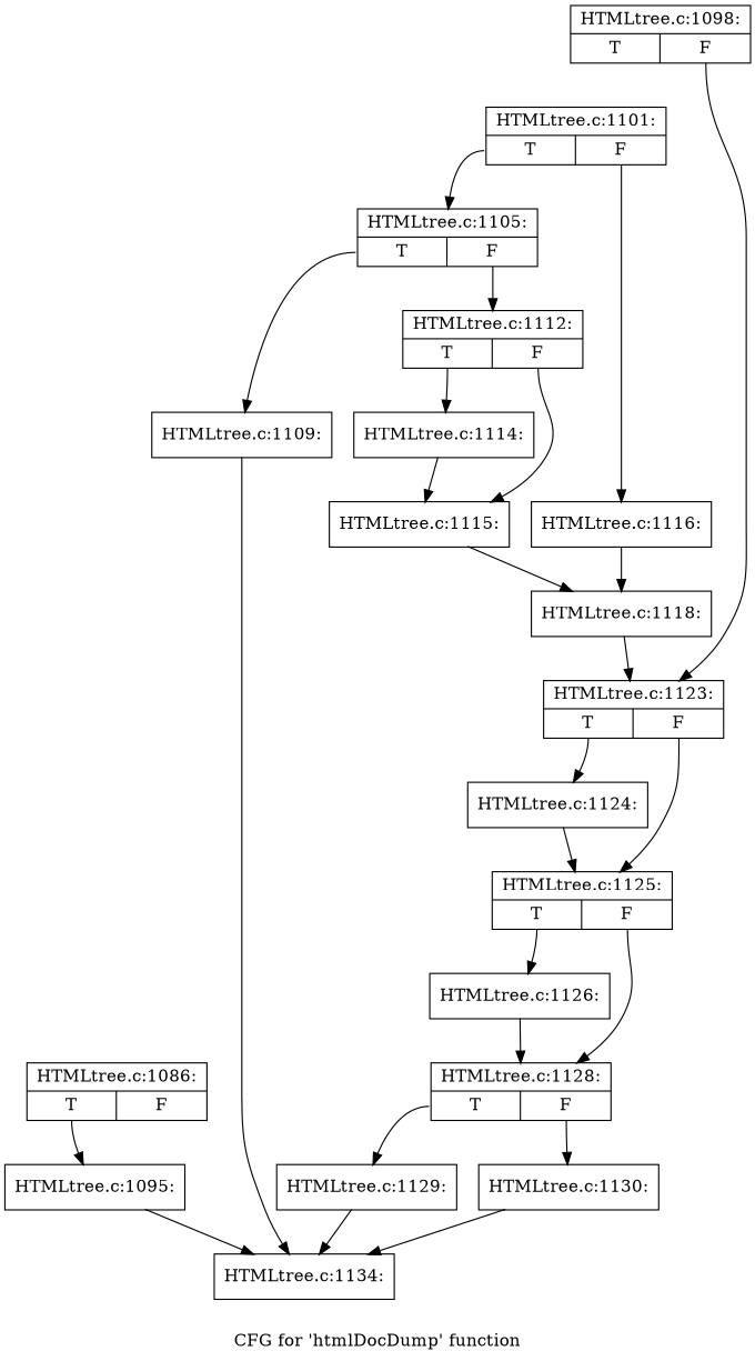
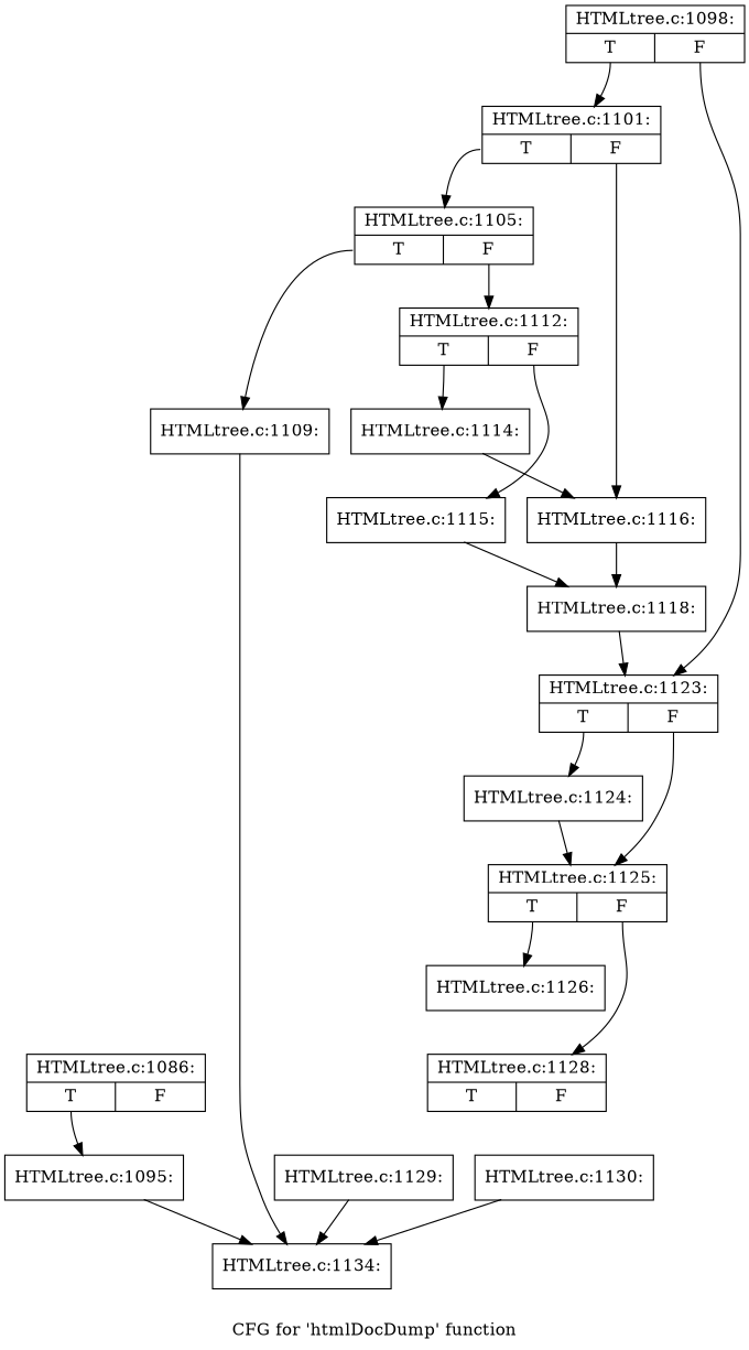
  digraph {
    label="CFG for 'htmlDocDump' function"
    node [shape=record]
    n1 [label="{HTMLtree.c:1086:|{<s0>T|<s1>F}}"]
    n2 [label="{HTMLtree.c:1095:}"]
    n3 [label="{HTMLtree.c:1134:}"]
    n4 [label="{HTMLtree.c:1098:|{<s0>T|<s1>F}}"]
    n5 [label="{HTMLtree.c:1101:|{<s0>T|<s1>F}}"]
    n6 [label="{HTMLtree.c:1123:|{<s0>T|<s1>F}}"]
    n7 [label="{HTMLtree.c:1105:|{<s0>T|<s1>F}}"]
    n8 [label="{HTMLtree.c:1116:}"]
    n9 [label="{HTMLtree.c:1124:}"]
    n10 [label="{HTMLtree.c:1125:|{<s0>T|<s1>F}}"]
    n11 [label="{HTMLtree.c:1109:}"]
    n12 [label="{HTMLtree.c:1112:|{<s0>T|<s1>F}}"]
    n13 [label="{HTMLtree.c:1118:}"]
    n14 [label="{HTMLtree.c:1126:}"]
    n15 [label="{HTMLtree.c:1128:|{<s0>T|<s1>F}}"]
    n16 [label="{HTMLtree.c:1114:}"]
    n17 [label="{HTMLtree.c:1115:}"]
    n18 [label="{HTMLtree.c:1129:}"]
    n19 [label="{HTMLtree.c:1130:}"]
    n1 -> n2 [tailport=s0]
    n2 -> n3
+   n4 -> n5 [tailport=s0]
    n4 -> n6 [tailport=s1]
    n5 -> n7 [tailport=s0]
    n5 -> n8 [tailport=s1]
    n6 -> n9 [tailport=s0]
    n6 -> n10 [tailport=s1]
    n7 -> n11 [tailport=s0]
    n7 -> n12 [tailport=s1]
    n8 -> n13
    n9 -> n10
    n10 -> n14 [tailport=s0]
    n10 -> n15 [tailport=s1]
    n11 -> n3
    n12 -> n16 [tailport=s0]
    n12 -> n17 [tailport=s1]
    n13 -> n6
-   n14 -> n15
-   n15 -> n18 [tailport=s0]
-   n15 -> n19 [tailport=s1]
-   n16 -> n17
+   n16 -> n8
    n17 -> n13
    n18 -> n3
    n19 -> n3
  }
